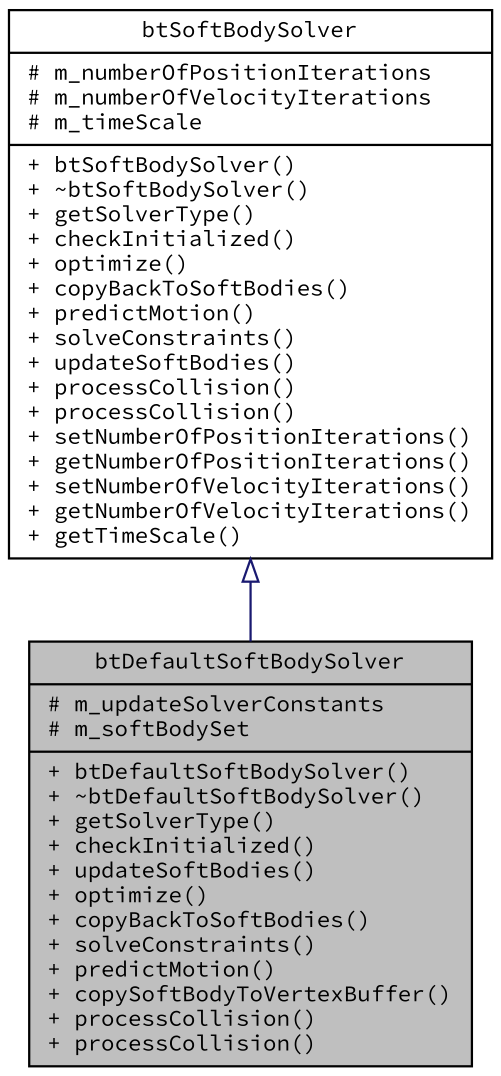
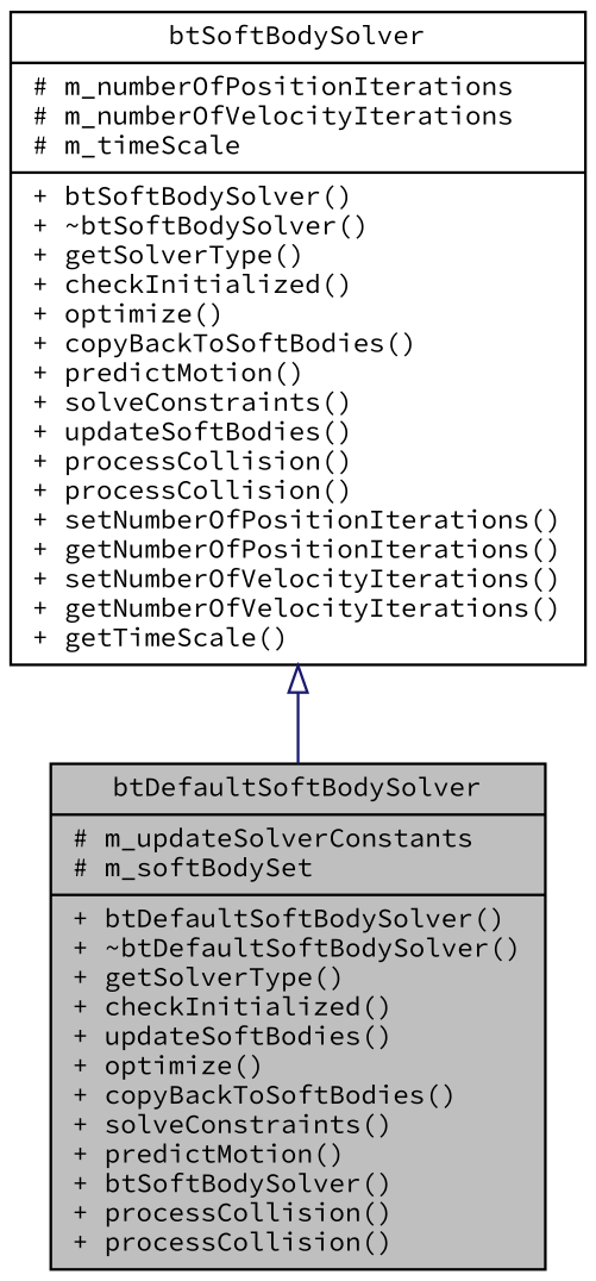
  digraph {
    fontname="Source Code Pro"
    node [color=black fontname="Source Code Pro" fontsize=10 shape=record style=filled]
-   n1 [fillcolor=grey75 fontcolor=black height=0.2 label="{btDefaultSoftBodySolver\n|# m_updateSolverConstants\l# m_softBodySet\l|+ btDefaultSoftBodySolver()\l+ ~btDefaultSoftBodySolver()\l+ getSolverType()\l+ checkInitialized()\l+ updateSoftBodies()\l+ optimize()\l+ copyBackToSoftBodies()\l+ solveConstraints()\l+ predictMotion()\l+ copySoftBodyToVertexBuffer()\l+ processCollision()\l+ processCollision()\l}" width=0.4]
+   n1 [fillcolor=grey75 fontcolor=black height=0.2 label="{btDefaultSoftBodySolver\n|# m_updateSolverConstants\l# m_softBodySet\l|+ btDefaultSoftBodySolver()\l+ ~btDefaultSoftBodySolver()\l+ getSolverType()\l+ checkInitialized()\l+ updateSoftBodies()\l+ optimize()\l+ copyBackToSoftBodies()\l+ solveConstraints()\l+ predictMotion()\l+ btSoftBodySolver()\l+ processCollision()\l+ processCollision()\l}" width=0.4]
    n2 [fillcolor=white height=0.2 label="{btSoftBodySolver\n|# m_numberOfPositionIterations\l# m_numberOfVelocityIterations\l# m_timeScale\l|+ btSoftBodySolver()\l+ ~btSoftBodySolver()\l+ getSolverType()\l+ checkInitialized()\l+ optimize()\l+ copyBackToSoftBodies()\l+ predictMotion()\l+ solveConstraints()\l+ updateSoftBodies()\l+ processCollision()\l+ processCollision()\l+ setNumberOfPositionIterations()\l+ getNumberOfPositionIterations()\l+ setNumberOfVelocityIterations()\l+ getNumberOfVelocityIterations()\l+ getTimeScale()\l}" width=0.4]
    n2 -> n1 [arrowtail=empty color=midnightblue dir=back fontname="Source Code Pro" fontsize=10 labelfontname=Helvetica labelfontsize=10 style=solid]
  }
